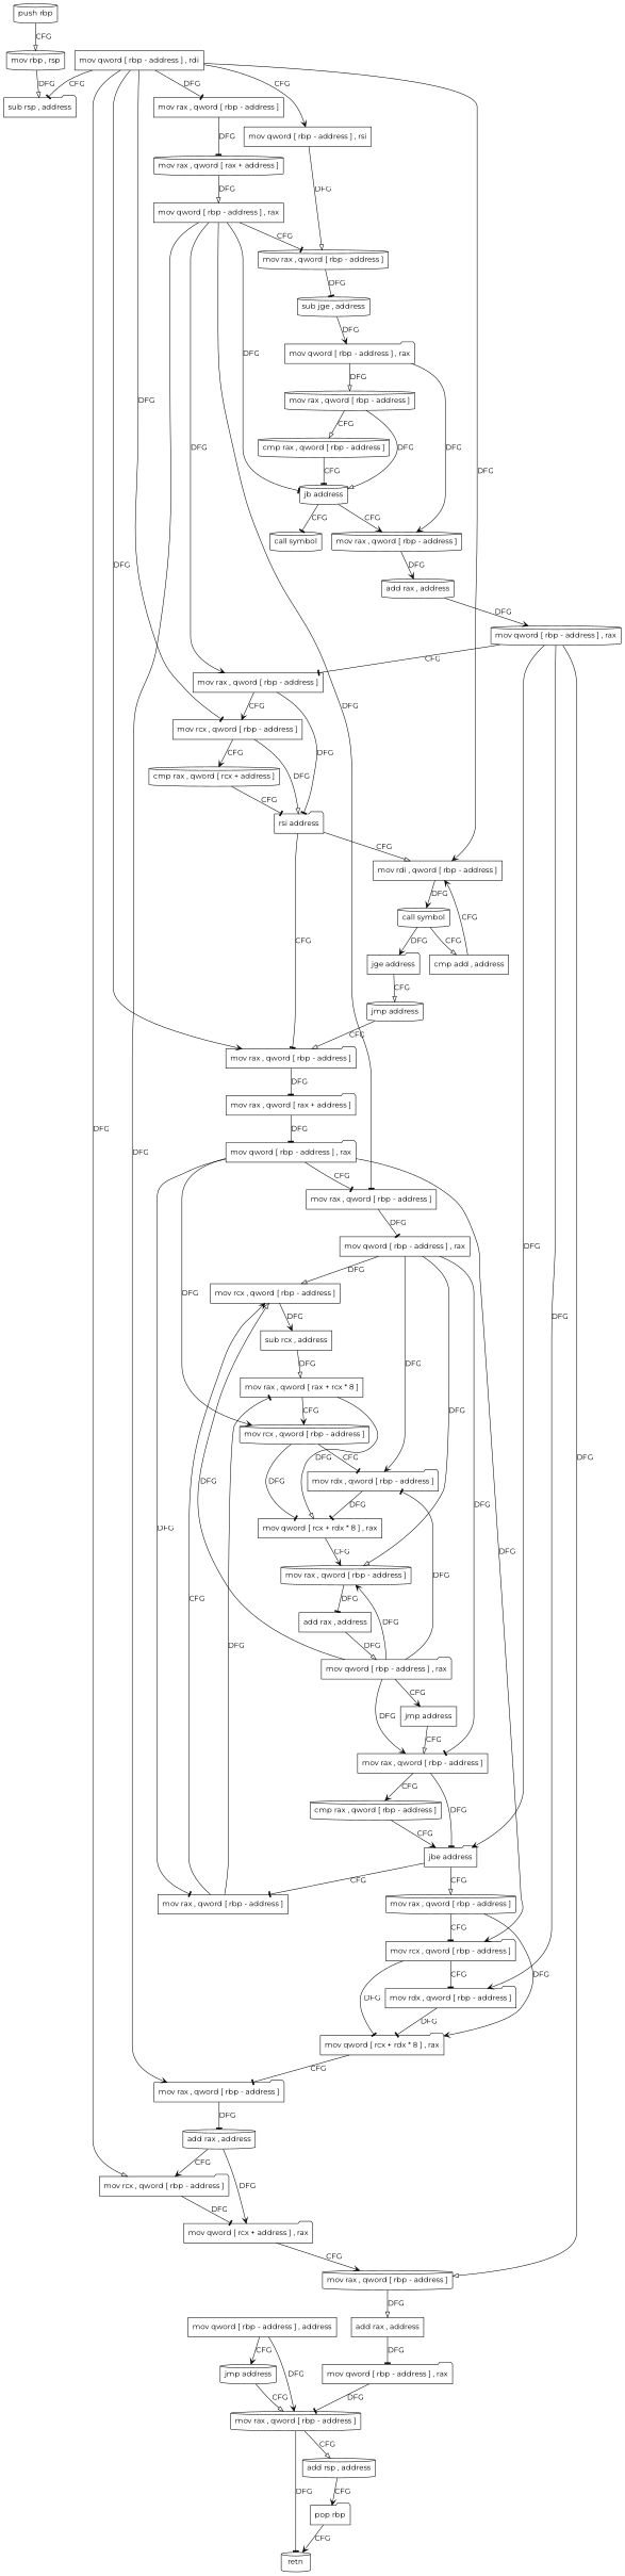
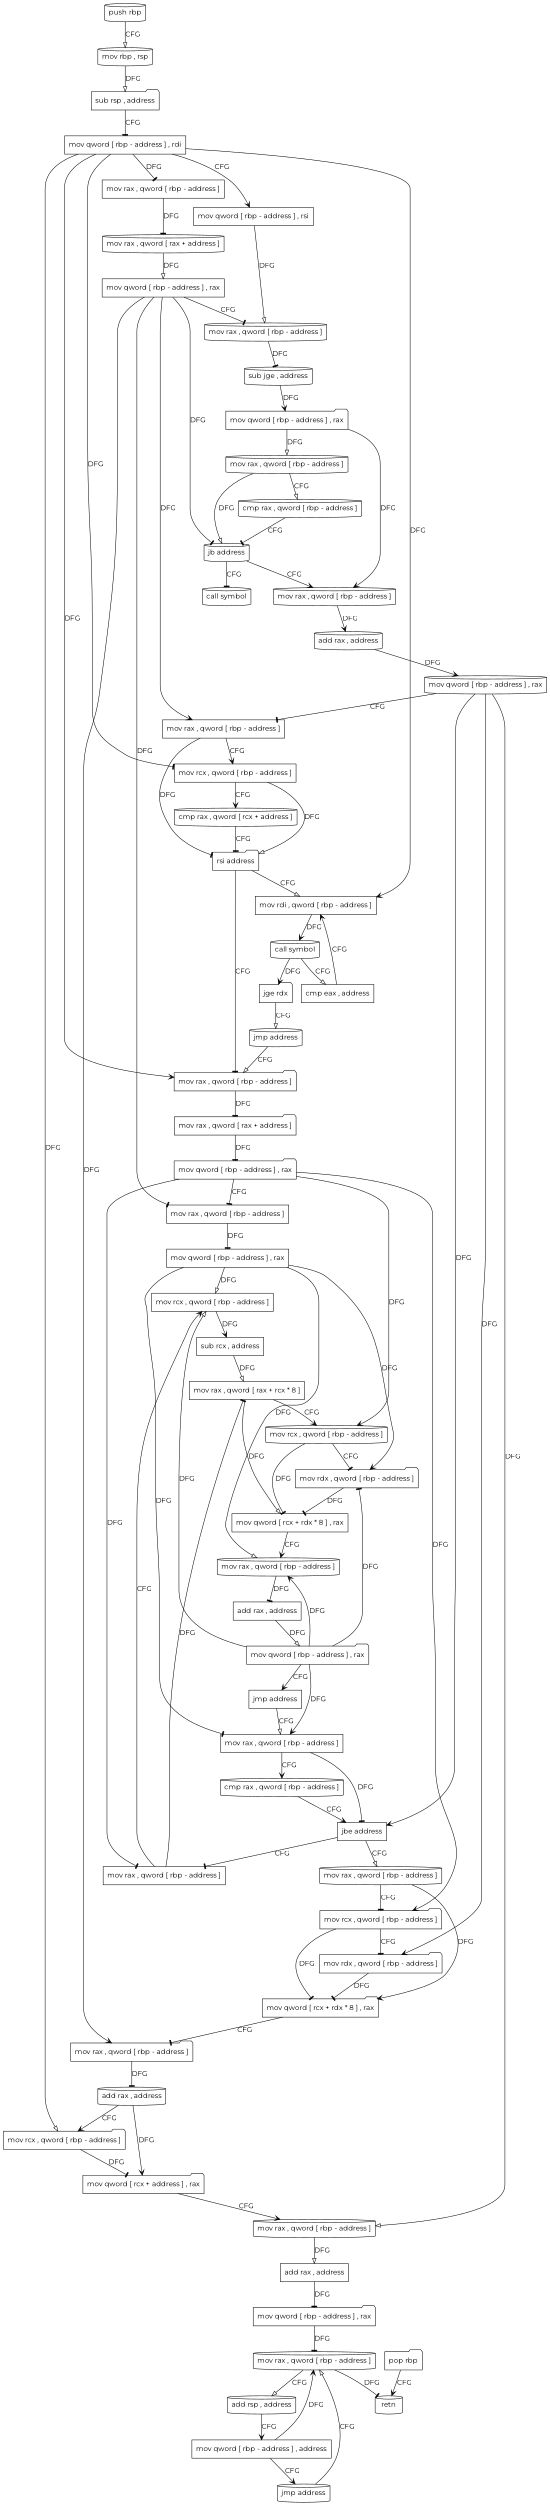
  digraph {
    fontname=Montserrat
    node [fontname=Montserrat shape=cylinder]
    edge [arrowhead=tee fontname=Montserrat]
    n1 [label="push rbp"]
    n2 [label="mov rbp , rsp"]
    n3 [label="sub rsp , address" shape=folder]
    n4 [label="mov qword [ rbp - address ] , rdi" shape=box]
    n5 [label="mov qword [ rbp - address ] , rsi" shape=box]
    n6 [label="mov rax , qword [ rbp - address ]" shape=box]
    n7 [label="mov rcx , qword [ rbp - address ]" shape=box]
    n8 [label="mov rax , qword [ rbp - address ]" shape=folder]
    n9 [label="mov rdi , qword [ rbp - address ]" shape=box]
    n10 [label="mov rcx , qword [ rbp - address ]" shape=folder]
    n11 [label="mov rax , qword [ rbp - address ]"]
    n12 [label="mov rax , qword [ rax + address ]"]
    n13 [label="rsi address" shape=folder]
    n14 [label="cmp rax , qword [ rcx + address ]"]
    n15 [label="mov rax , qword [ rax + address ]" shape=folder]
    n16 [label="call symbol"]
    n17 [label="mov qword [ rcx + address ] , rax" shape=folder]
    n18 [label="sub jge , address"]
    n19 [label="mov rax , qword [ rbp - address ]"]
    n20 [label="mov rcx , qword [ rbp - address ]" shape=folder]
    n21 [label="mov qword [ rcx + rdx * 8 ] , rax" shape=folder]
    n22 [label="mov qword [ rbp - address ] , rax" shape=box]
    n23 [label="jb address"]
    n24 [label="mov rax , qword [ rbp - address ]" shape=box]
    n25 [label="mov rax , qword [ rbp - address ]" shape=box]
    n26 [label="mov rax , qword [ rbp - address ]" shape=folder]
    n27 [label="mov rax , qword [ rbp - address ]"]
    n28 [label="call symbol"]
    n29 [label="mov qword [ rbp - address ] , rax" shape=box]
    n30 [label="add rax , address"]
    n31 [label="mov qword [ rbp - address ] , rax" shape=folder]
    n32 [label="mov rax , qword [ rbp - address ]"]
    n33 [label="cmp rax , qword [ rbp - address ]"]
    n34 [label="add rax , address"]
    n35 [label="mov qword [ rbp - address ] , rax"]
    n36 [label="mov rdx , qword [ rbp - address ]" shape=folder]
    n37 [label="mov rax , qword [ rbp - address ]"]
-   n38 [label="jbe address" shape=folder]
+   n38 [label="jbe address" shape=box]
    n39 [label="add rax , address" shape=box]
    n40 [label="mov rax , qword [ rbp - address ]" shape=box]
    n41 [label="mov qword [ rbp - address ] , rax" shape=folder]
-   n42 [label="cmp add , address" shape=box]
-   n43 [label="jge address" shape=folder]
+   n42 [label="cmp eax , address" shape=box]
+   n43 [label="jge rdx" shape=folder]
    n44 [label="mov rcx , qword [ rbp - address ]"]
    n45 [label="mov rcx , qword [ rbp - address ]" shape=box]
    n46 [label="mov rax , qword [ rax + rcx * 8 ]" shape=box]
    n47 [label="mov rdx , qword [ rbp - address ]" shape=folder]
    n48 [label="mov qword [ rcx + rdx * 8 ] , rax" shape=box]
    n49 [label="mov rax , qword [ rbp - address ]" shape=box]
    n50 [label="mov rax , qword [ rbp - address ]"]
    n51 [label="cmp rax , qword [ rbp - address ]"]
    n52 [label="sub rcx , address" shape=box]
    n53 [label="add rax , address" shape=box]
    n54 [label="jmp address"]
    n55 [label="mov qword [ rbp - address ] , address" shape=box]
    n56 [label="mov rax , qword [ rbp - address ]"]
    n57 [label="jmp address"]
    n58 [label="add rsp , address"]
    n59 [label=retn]
    n60 [label="mov qword [ rbp - address ] , rax" shape=folder]
    n61 [label="pop rbp" shape=folder]
    n62 [label="mov qword [ rbp - address ] , rax" shape=folder]
    n63 [label="jmp address" shape=box]
    n1 -> n2 [arrowhead=onormal label=CFG]
    n2 -> n3 [arrowhead=onormal label=DFG]
-   n4 -> n3 [label=CFG]
+   n3 -> n4 [label=CFG]
    n4 -> n5 [arrowhead=vee label=CFG]
    n4 -> n6 [label=DFG]
    n4 -> n7 [label=DFG]
    n4 -> n8 [arrowhead=vee label=DFG]
    n4 -> n9 [arrowhead=vee label=DFG]
    n4 -> n10 [arrowhead=onormal label=DFG]
    n5 -> n11 [arrowhead=onormal label=DFG]
    n6 -> n12 [label=DFG]
    n7 -> n13 [arrowhead=onormal label=DFG]
    n7 -> n14 [arrowhead=vee label=CFG]
    n8 -> n15 [label=DFG]
    n9 -> n16 [arrowhead=vee label=DFG]
    n10 -> n17 [label=DFG]
    n11 -> n18 [label=DFG]
    n12 -> n22 [arrowhead=onormal label=DFG]
    n13 -> n8 [label=CFG]
    n13 -> n9 [arrowhead=onormal label=CFG]
    n14 -> n13 [label=CFG]
    n15 -> n41 [label=DFG]
    n16 -> n42 [arrowhead=onormal label=CFG]
    n16 -> n43 [arrowhead=vee label=DFG]
    n17 -> n37 [arrowhead=vee label=CFG]
    n18 -> n31 [arrowhead=vee label=DFG]
    n19 -> n20 [label=CFG]
    n19 -> n21 [arrowhead=vee label=DFG]
    n20 -> n21 [label=DFG]
    n20 -> n36 [label=CFG]
    n21 -> n26 [label=CFG]
    n22 -> n11 [label=CFG]
    n22 -> n23 [label=DFG]
    n22 -> n24 [arrowhead=vee label=DFG]
    n22 -> n25 [label=DFG]
    n22 -> n26 [arrowhead=vee label=DFG]
    n23 -> n27 [arrowhead=vee label=CFG]
    n23 -> n28 [label=CFG]
    n24 -> n7 [arrowhead=vee label=CFG]
    n24 -> n13 [label=DFG]
    n25 -> n29 [label=DFG]
    n26 -> n30 [label=DFG]
    n27 -> n34 [arrowhead=vee label=DFG]
    n29 -> n45 [arrowhead=onormal label=DFG]
    n29 -> n47 [arrowhead=vee label=DFG]
    n29 -> n49 [label=DFG]
    n29 -> n50 [arrowhead=onormal label=DFG]
    n30 -> n10 [arrowhead=vee label=CFG]
    n30 -> n17 [arrowhead=vee label=DFG]
    n31 -> n27 [arrowhead=vee label=DFG]
    n31 -> n32 [arrowhead=onormal label=DFG]
    n32 -> n23 [arrowhead=onormal label=DFG]
    n32 -> n33 [arrowhead=onormal label=CFG]
    n33 -> n23 [label=CFG]
    n34 -> n35 [arrowhead=vee label=DFG]
    n35 -> n24 [label=CFG]
    n35 -> n36 [arrowhead=vee label=DFG]
    n35 -> n37 [arrowhead=onormal label=DFG]
    n35 -> n38 [arrowhead=vee label=DFG]
    n36 -> n21 [label=DFG]
    n37 -> n39 [arrowhead=onormal label=DFG]
    n38 -> n19 [arrowhead=onormal label=CFG]
    n38 -> n40 [label=CFG]
    n39 -> n60 [label=DFG]
    n40 -> n45 [arrowhead=vee label=CFG]
    n40 -> n46 [label=DFG]
    n41 -> n20 [arrowhead=vee label=DFG]
    n41 -> n25 [label=CFG]
    n41 -> n40 [label=DFG]
    n41 -> n44 [arrowhead=vee label=DFG]
    n42 -> n9 [arrowhead=vee label=CFG]
    n43 -> n54 [arrowhead=onormal label=CFG]
    n44 -> n47 [label=CFG]
    n44 -> n48 [label=DFG]
    n45 -> n52 [arrowhead=vee label=DFG]
    n46 -> n44 [arrowhead=vee label=CFG]
    n46 -> n48 [arrowhead=onormal label=DFG]
    n47 -> n48 [label=DFG]
    n48 -> n50 [arrowhead=vee label=CFG]
    n49 -> n38 [label=DFG]
    n49 -> n51 [arrowhead=vee label=CFG]
    n50 -> n53 [label=DFG]
    n51 -> n38 [arrowhead=vee label=CFG]
    n52 -> n46 [arrowhead=onormal label=DFG]
    n53 -> n62 [arrowhead=onormal label=DFG]
    n54 -> n8 [arrowhead=onormal label=CFG]
    n55 -> n56 [arrowhead=vee label=DFG]
    n55 -> n57 [arrowhead=vee label=CFG]
    n56 -> n58 [arrowhead=onormal label=CFG]
    n56 -> n59 [label=DFG]
    n57 -> n56 [arrowhead=onormal label=CFG]
-   n58 -> n61 [arrowhead=vee label=CFG]
+   n58 -> n55 [arrowhead=vee label=CFG]
    n60 -> n56 [label=DFG]
    n61 -> n59 [arrowhead=vee label=CFG]
    n62 -> n45 [arrowhead=onormal label=DFG]
    n62 -> n47 [label=DFG]
    n62 -> n49 [arrowhead=vee label=DFG]
    n62 -> n50 [arrowhead=vee label=DFG]
    n62 -> n63 [arrowhead=vee label=CFG]
    n63 -> n49 [arrowhead=onormal label=CFG]
  }
